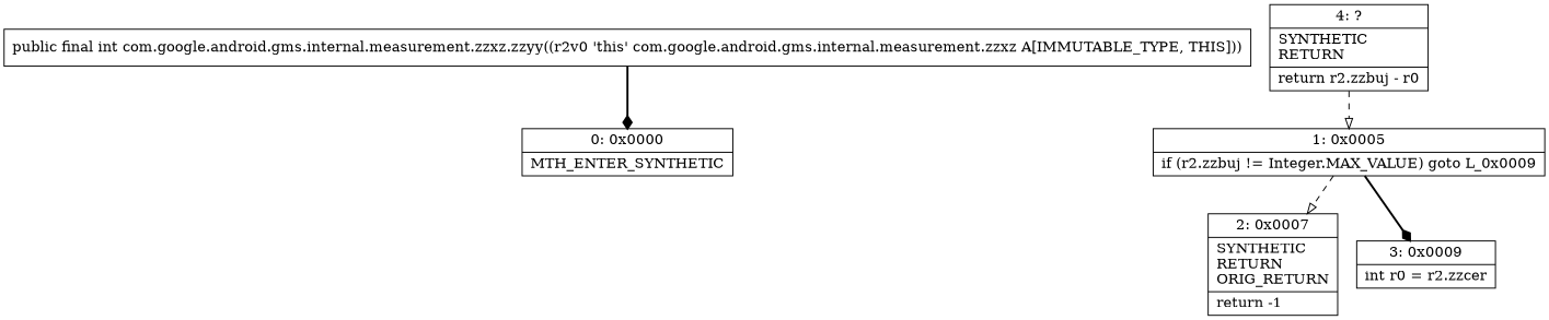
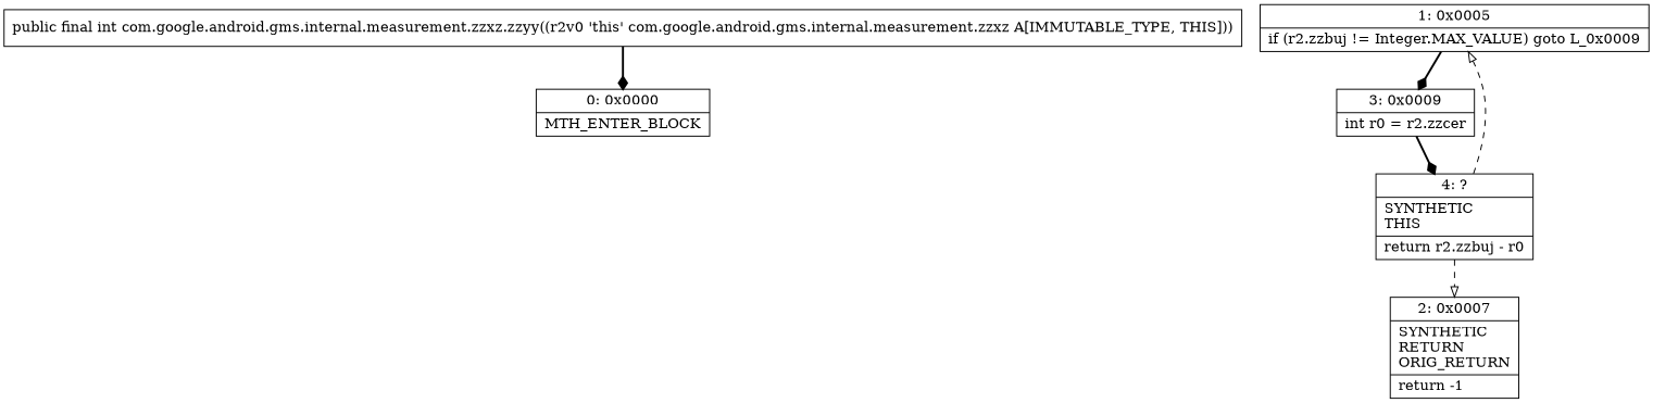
  digraph {
    node [shape=record]
    edge [arrowhead=diamond style=bold]
-   n1 [label="{0\:\ 0x0000|MTH_ENTER_SYNTHETIC\l}"]
+   n1 [label="{0\:\ 0x0000|MTH_ENTER_BLOCK\l}"]
    n2 [label="{1\:\ 0x0005|if (r2.zzbuj != Integer.MAX_VALUE) goto L_0x0009\l}"]
    n3 [label="{2\:\ 0x0007|SYNTHETIC\lRETURN\lORIG_RETURN\l|return \-1\l}"]
    n4 [label="{3\:\ 0x0009|int r0 = r2.zzcer\l}"]
-   n5 [label="{4\:\ ?|SYNTHETIC\lRETURN\l|return r2.zzbuj \- r0\l}"]
+   n5 [label="{4\:\ ?|SYNTHETIC\lTHIS\l|return r2.zzbuj \- r0\l}"]
    n6 [label="{public final int com.google.android.gms.internal.measurement.zzxz.zzyy((r2v0 'this' com.google.android.gms.internal.measurement.zzxz A[IMMUTABLE_TYPE, THIS])) }"]
-   n2 -> n3 [arrowhead=onormal style=dashed]
+   n5 -> n3 [arrowhead=onormal style=dashed]
    n2 -> n4
+   n4 -> n5
    n5 -> n2 [arrowhead=onormal style=dashed]
    n6 -> n1
  }
